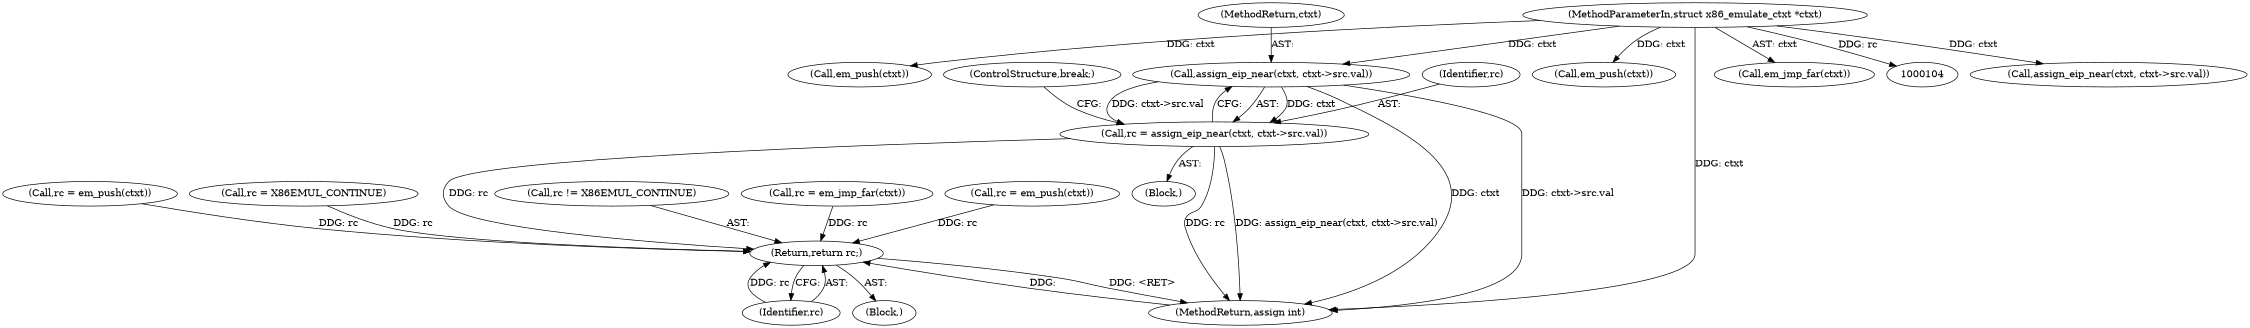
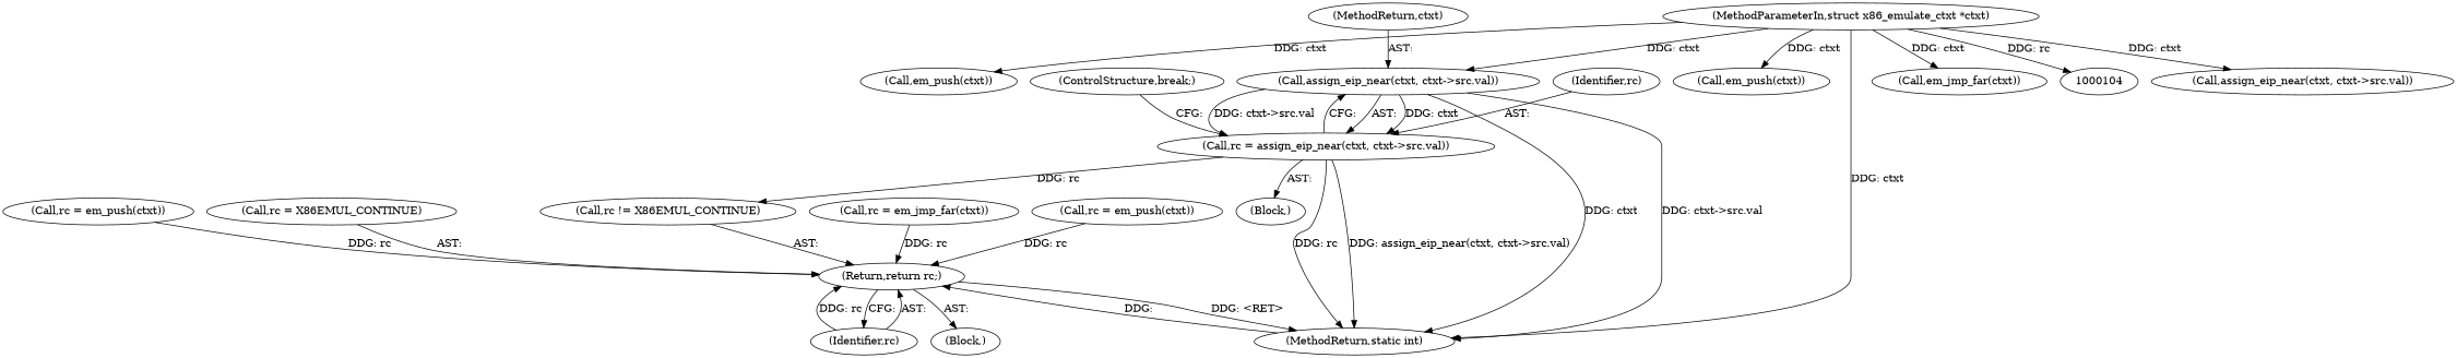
  digraph {
    n1 [label="(Call,assign_eip_near(ctxt, ctxt->src.val))"]
    n2 [label="(Call,rc = assign_eip_near(ctxt, ctxt->src.val))"]
-   n3 [label="(MethodReturn,assign int)"]
+   n3 [label="(MethodReturn,static int)"]
    n4 [label="(Return,return rc;)"]
    n5 [label="(Block,)"]
    n6 [label="(MethodParameterIn,struct x86_emulate_ctxt *ctxt)"]
    n7 [label="(Call,assign_eip_near(ctxt, ctxt->src.val))"]
    n8 [label="(Call,em_push(ctxt))"]
    n9 [label="(Call,em_push(ctxt))"]
    n10 [label="(Call,em_jmp_far(ctxt))"]
    1000104
    n12 [label="(Identifier,rc)"]
    n13 [label="(Block,)"]
    n14 [label="(Call,rc = em_push(ctxt))"]
    n15 [label="(MethodReturn,ctxt)"]
    n16 [label="(Call,rc = em_jmp_far(ctxt))"]
    n17 [label="(Identifier,rc)"]
    n18 [label="(Call,rc = X86EMUL_CONTINUE)"]
    n19 [label="(Call,rc = em_push(ctxt))"]
    n20 [label="(ControlStructure,break;)"]
    n21 [label="(Call,rc != X86EMUL_CONTINUE)"]
    n1 -> n2 [label="AST: "]
    n1 -> n2 [label="DDG: ctxt"]
    n1 -> n2 [label="DDG: ctxt->src.val"]
    n1 -> n3 [label="DDG: ctxt"]
    n1 -> n3 [label="DDG: ctxt->src.val"]
    n2 -> n1 [label="CFG: "]
    n2 -> n3 [label="DDG: rc"]
    n2 -> n3 [label="DDG: assign_eip_near(ctxt, ctxt->src.val)"]
-   n2 -> n4 [label="DDG: rc"]
+   n2 -> n21 [label="DDG: rc"]
    n2 -> n5 [label="AST: "]
    n3 -> n4 [label="DDG: "]
    n4 -> n3 [label="DDG: <RET>"]
    n4 -> n12 [label="CFG: "]
    n4 -> n13 [label="AST: "]
    n6 -> n1 [label="DDG: ctxt"]
    n6 -> n3 [label="DDG: ctxt"]
    n6 -> n7 [label="DDG: ctxt"]
    n6 -> n8 [label="DDG: ctxt"]
    n6 -> n9 [label="DDG: ctxt"]
-   n6 -> n10 [label="AST: ctxt"]
+   n6 -> n10 [label="DDG: ctxt"]
    n6 -> 1000104 [label="DDG: rc"]
    n12 -> n4 [label="AST: "]
    n12 -> n4 [label="DDG: rc"]
    n14 -> n4 [label="DDG: rc"]
    n15 -> n1 [label="AST: "]
    n16 -> n4 [label="DDG: rc"]
    n17 -> n2 [label="AST: "]
-   n18 -> n4 [label="DDG: rc"]
+   n18 -> n4 [label="AST: "]
    n19 -> n4 [label="DDG: rc"]
    n20 -> n2 [label="CFG: "]
    n21 -> n4 [label="AST: "]
  }
